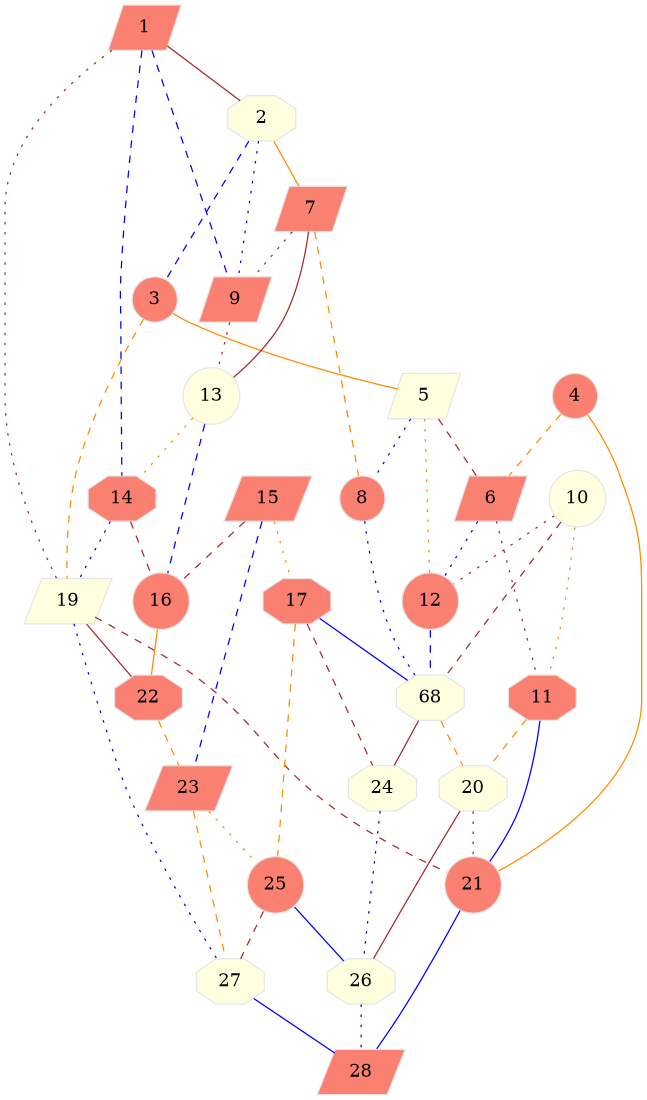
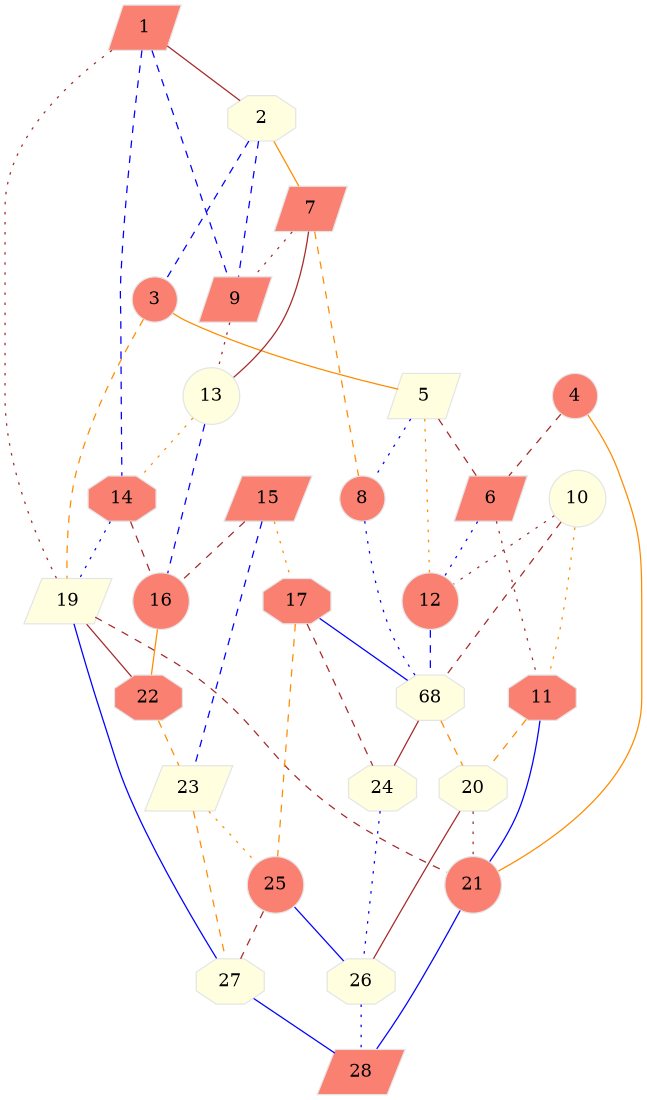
  graph {
    node [color=gray90 fillcolor=salmon shape=octagon style=filled]
    edge [color=blue style=dashed weight=1.0]
    1 [shape=parallelogram]
    2 [fillcolor=lightyellow]
    9 [shape=parallelogram]
    14
    19 [fillcolor=lightyellow shape=parallelogram]
    3 [shape=circle]
    7 [shape=parallelogram]
    13 [fillcolor=lightyellow shape=circle]
    16 [shape=circle]
    21 [shape=circle]
    22
    27 [fillcolor=lightyellow]
    5 [fillcolor=lightyellow shape=parallelogram]
    8 [shape=circle]
    6 [shape=parallelogram]
    12 [shape=circle]
    4 [shape=circle]
    11
    28 [shape=parallelogram]
    n20 [fillcolor=lightyellow label=68]
    20 [fillcolor=lightyellow]
    15 [shape=parallelogram]
    17
-   23 [shape=parallelogram]
+   23 [fillcolor=lightyellow shape=parallelogram]
    24 [fillcolor=lightyellow]
    10 [fillcolor=lightyellow shape=circle]
    26 [fillcolor=lightyellow]
    25 [shape=circle]
    1 -- 2 [color=brown style=solid]
    1 -- 9
    1 -- 14
    1 -- 19 [color=brown style=dotted]
-   2 -- 9 [style=dotted]
+   2 -- 9
    2 -- 3
    2 -- 7 [color=darkorange style=solid]
    9 -- 13 [color=brown style=dotted]
    14 -- 19 [style=dotted]
    14 -- 16 [color=brown]
    19 -- 21 [color=brown weight=2.0]
    19 -- 22 [color=brown style=solid]
-   19 -- 27 [style=dotted]
+   19 -- 27 [style=solid]
    3 -- 19 [color=darkorange]
    3 -- 5 [color=darkorange style=solid]
    7 -- 9 [color=brown style=dotted]
    7 -- 13 [color=brown style=solid]
    7 -- 8 [color=darkorange]
    13 -- 14 [color=darkorange style=dotted]
    13 -- 16
    16 -- 22 [color=darkorange style=solid]
    21 -- 28 [style=solid]
    22 -- 23 [color=darkorange]
    27 -- 28 [style=solid]
    5 -- 8 [style=dotted]
    5 -- 6 [color=brown]
    5 -- 12 [color=darkorange style=dotted]
    8 -- n20 [style=dotted]
    6 -- 12 [style=dotted]
    6 -- 11 [color=brown style=dotted]
    12 -- n20
    4 -- 21 [color=darkorange style=solid]
-   4 -- 6 [color=darkorange]
+   4 -- 6 [color=brown]
    11 -- 21 [style=solid]
    11 -- 20 [color=darkorange]
    n20 -- 20 [color=darkorange]
    n20 -- 24 [color=brown style=solid]
    20 -- 21 [color=brown style=dotted]
    20 -- 26 [color=brown style=solid]
    15 -- 16 [color=brown]
    15 -- 17 [color=darkorange style=dotted]
    15 -- 23
    17 -- n20 [style=solid]
    17 -- 24 [color=brown]
    17 -- 25 [color=darkorange]
    23 -- 27 [color=darkorange]
    23 -- 25 [color=darkorange style=dotted]
    24 -- 26 [style=dotted]
    10 -- 12 [color=brown style=dotted]
    10 -- 11 [color=darkorange style=dotted]
    10 -- n20 [color=brown]
    26 -- 28 [style=dotted]
    25 -- 27 [color=brown]
    25 -- 26 [style=solid]
  }
